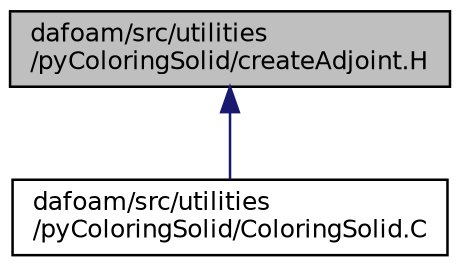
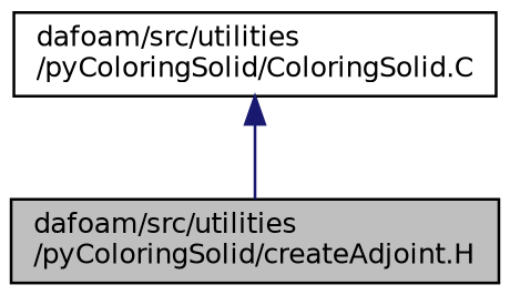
  digraph {
    node [color=black fontname=Helvetica fontsize=10 shape=record]
    n1 [fillcolor=grey75 fontcolor=black height=0.2 label="dafoam/src/utilities\l/pyColoringSolid/createAdjoint.H" style=filled width=0.4]
    n2 [height=0.2 label="dafoam/src/utilities\l/pyColoringSolid/ColoringSolid.C" width=0.4]
-   n1 -> n2 [color=midnightblue dir=back fontname=Helvetica fontsize=10 labelfontname=Helvetica labelfontsize=10 style=solid]
+   n2 -> n1 [color=midnightblue dir=back fontname=Helvetica fontsize=10 labelfontname=Helvetica labelfontsize=10 style=solid]
  }
